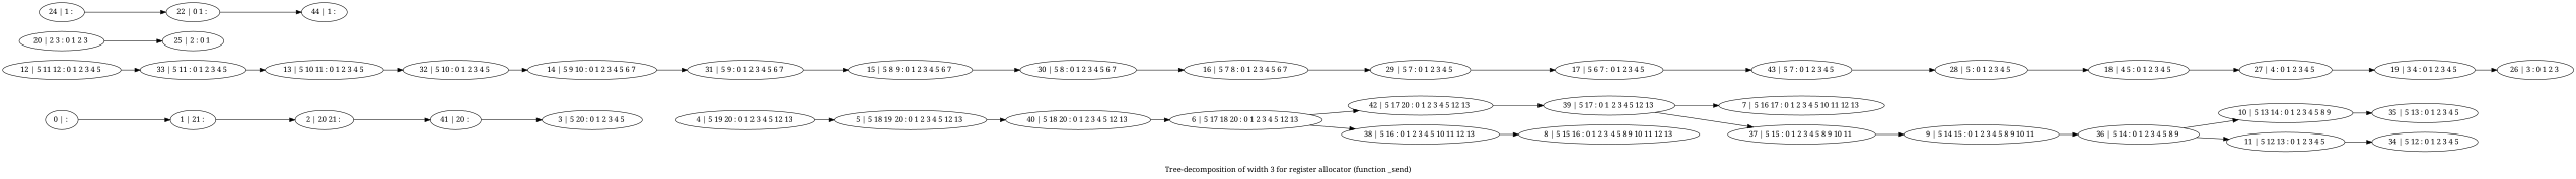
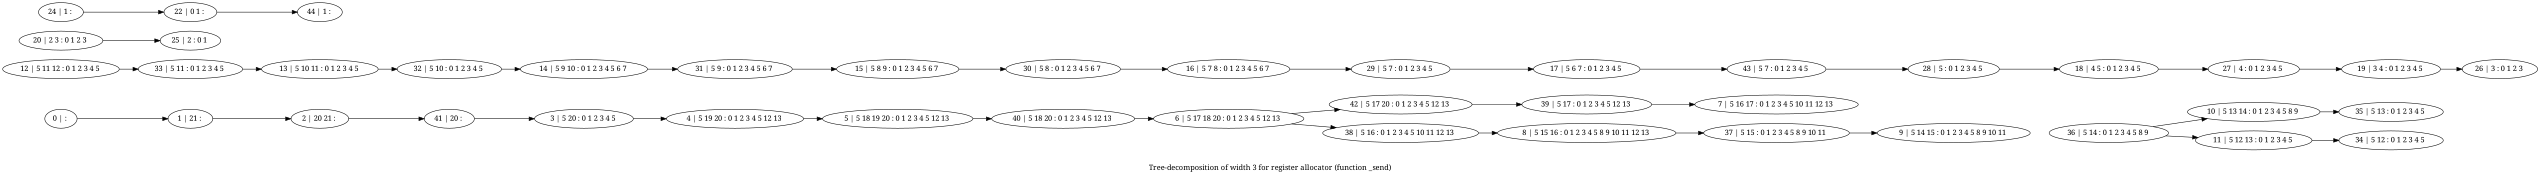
  digraph {
    fontname="Noto Serif"
    label="Tree-decomposition of width 3 for register allocator (function _send)"
    rankdir=LR
    node [fontname="Noto Serif"]
    edge [fontname="Noto Serif"]
    n1 [label="0 | : "]
    n2 [label="1 | 21 : "]
    n3 [label="2 | 20 21 : "]
    n4 [label="41 | 20 : "]
    n5 [label="3 | 5 20 : 0 1 2 3 4 5 "]
    n6 [label="4 | 5 19 20 : 0 1 2 3 4 5 12 13 "]
    n7 [label="5 | 5 18 19 20 : 0 1 2 3 4 5 12 13 "]
    n8 [label="40 | 5 18 20 : 0 1 2 3 4 5 12 13 "]
    n9 [label="6 | 5 17 18 20 : 0 1 2 3 4 5 12 13 "]
    n10 [label="42 | 5 17 20 : 0 1 2 3 4 5 12 13 "]
    n11 [label="38 | 5 16 : 0 1 2 3 4 5 10 11 12 13 "]
    n12 [label="39 | 5 17 : 0 1 2 3 4 5 12 13 "]
    n13 [label="7 | 5 16 17 : 0 1 2 3 4 5 10 11 12 13 "]
    n14 [label="8 | 5 15 16 : 0 1 2 3 4 5 8 9 10 11 12 13 "]
    n15 [label="37 | 5 15 : 0 1 2 3 4 5 8 9 10 11 "]
    n16 [label="9 | 5 14 15 : 0 1 2 3 4 5 8 9 10 11 "]
    n17 [label="36 | 5 14 : 0 1 2 3 4 5 8 9 "]
    n18 [label="10 | 5 13 14 : 0 1 2 3 4 5 8 9 "]
    n19 [label="11 | 5 12 13 : 0 1 2 3 4 5 "]
    n20 [label="35 | 5 13 : 0 1 2 3 4 5 "]
    n21 [label="34 | 5 12 : 0 1 2 3 4 5 "]
    n22 [label="12 | 5 11 12 : 0 1 2 3 4 5 "]
    n23 [label="33 | 5 11 : 0 1 2 3 4 5 "]
    n24 [label="13 | 5 10 11 : 0 1 2 3 4 5 "]
    n25 [label="32 | 5 10 : 0 1 2 3 4 5 "]
    n26 [label="14 | 5 9 10 : 0 1 2 3 4 5 6 7 "]
    n27 [label="31 | 5 9 : 0 1 2 3 4 5 6 7 "]
    n28 [label="15 | 5 8 9 : 0 1 2 3 4 5 6 7 "]
    n29 [label="30 | 5 8 : 0 1 2 3 4 5 6 7 "]
    n30 [label="16 | 5 7 8 : 0 1 2 3 4 5 6 7 "]
    n31 [label="29 | 5 7 : 0 1 2 3 4 5 "]
    n32 [label="17 | 5 6 7 : 0 1 2 3 4 5 "]
    n33 [label="43 | 5 7 : 0 1 2 3 4 5 "]
    n34 [label="28 | 5 : 0 1 2 3 4 5 "]
    n35 [label="18 | 4 5 : 0 1 2 3 4 5 "]
    n36 [label="27 | 4 : 0 1 2 3 4 5 "]
    n37 [label="19 | 3 4 : 0 1 2 3 4 5 "]
    n38 [label="26 | 3 : 0 1 2 3 "]
    n39 [label="20 | 2 3 : 0 1 2 3 "]
    n40 [label="25 | 2 : 0 1 "]
    n41 [label="24 | 1 : "]
    n42 [label="22 | 0 1 : "]
    n43 [label="44 | 1 : "]
    n1 -> n2
    n2 -> n3
    n3 -> n4
    n4 -> n5
+   n5 -> n6
    n6 -> n7
    n7 -> n8
    n8 -> n9
    n9 -> n10
    n9 -> n11
    n10 -> n12
    n11 -> n14
    n12 -> n13
-   n12 -> n15
+   n14 -> n15
    n15 -> n16
-   n16 -> n17
    n17 -> n18
    n17 -> n19
    n18 -> n20
    n19 -> n21
    n22 -> n23
    n23 -> n24
    n24 -> n25
    n25 -> n26
    n26 -> n27
    n27 -> n28
    n28 -> n29
    n29 -> n30
    n30 -> n31
    n31 -> n32
    n32 -> n33
    n33 -> n34
    n34 -> n35
    n35 -> n36
    n36 -> n37
    n37 -> n38
    n39 -> n40
    n41 -> n42
    n42 -> n43
  }
